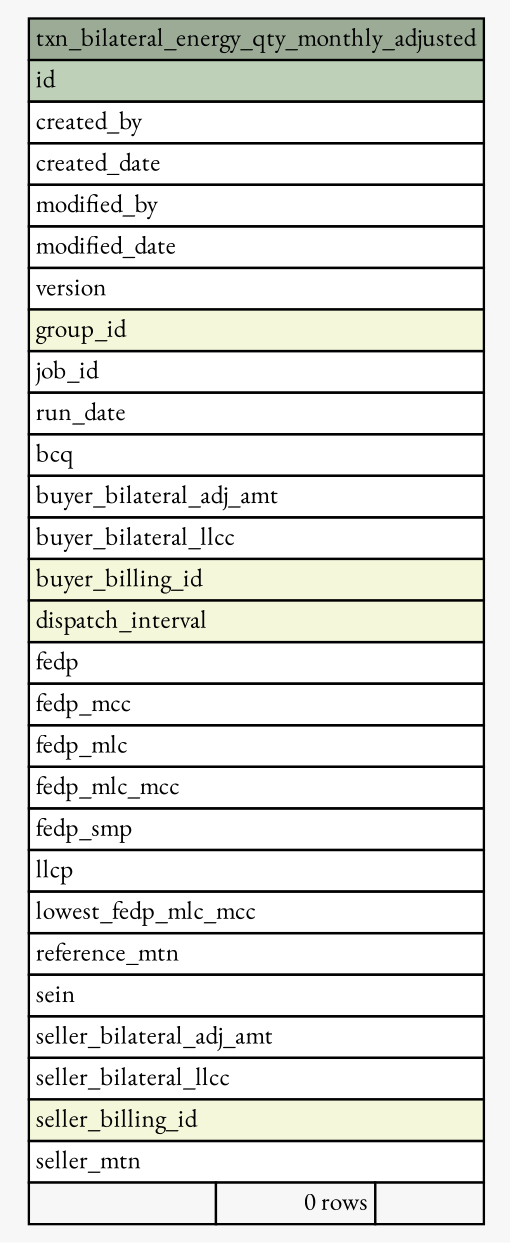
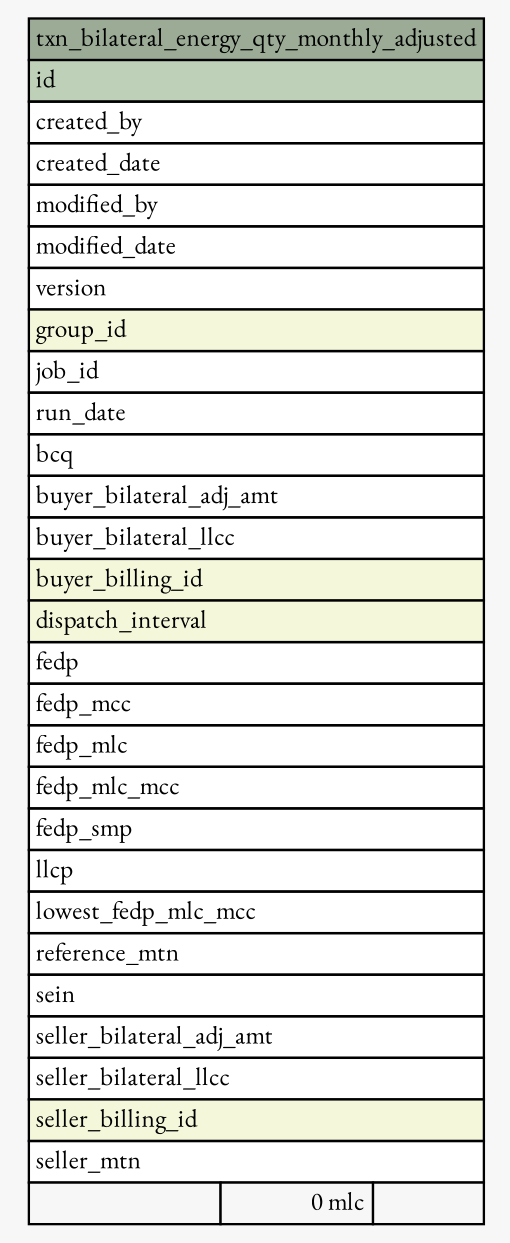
  digraph {
    bgcolor="#f7f7f7"
    fontname="EB Garamond"
    fontsize=11
    nodesep=0.18
    rankdir=TB
    ranksep=0.46
-   n1 [fontname="EB Garamond" fontsize=11 label=<     <TABLE BORDER="0" CELLBORDER="1" CELLSPACING="0" BGCOLOR="#ffffff">       <TR><TD COLSPAN="3" BGCOLOR="#9bab96" ALIGN="CENTER">txn_bilateral_energy_qty_monthly_adjusted</TD></TR>       <TR><TD PORT="id" COLSPAN="3" BGCOLOR="#bed1b8" ALIGN="LEFT">id</TD></TR>       <TR><TD PORT="created_by" COLSPAN="3" ALIGN="LEFT">created_by</TD></TR>       <TR><TD PORT="created_date" COLSPAN="3" ALIGN="LEFT">created_date</TD></TR>       <TR><TD PORT="modified_by" COLSPAN="3" ALIGN="LEFT">modified_by</TD></TR>       <TR><TD PORT="modified_date" COLSPAN="3" ALIGN="LEFT">modified_date</TD></TR>       <TR><TD PORT="version" COLSPAN="3" ALIGN="LEFT">version</TD></TR>       <TR><TD PORT="group_id" COLSPAN="3" BGCOLOR="#f4f7da" ALIGN="LEFT">group_id</TD></TR>       <TR><TD PORT="job_id" COLSPAN="3" ALIGN="LEFT">job_id</TD></TR>       <TR><TD PORT="run_date" COLSPAN="3" ALIGN="LEFT">run_date</TD></TR>       <TR><TD PORT="bcq" COLSPAN="3" ALIGN="LEFT">bcq</TD></TR>       <TR><TD PORT="buyer_bilateral_adj_amt" COLSPAN="3" ALIGN="LEFT">buyer_bilateral_adj_amt</TD></TR>       <TR><TD PORT="buyer_bilateral_llcc" COLSPAN="3" ALIGN="LEFT">buyer_bilateral_llcc</TD></TR>       <TR><TD PORT="buyer_billing_id" COLSPAN="3" BGCOLOR="#f4f7da" ALIGN="LEFT">buyer_billing_id</TD></TR>       <TR><TD PORT="dispatch_interval" COLSPAN="3" BGCOLOR="#f4f7da" ALIGN="LEFT">dispatch_interval</TD></TR>       <TR><TD PORT="fedp" COLSPAN="3" ALIGN="LEFT">fedp</TD></TR>       <TR><TD PORT="fedp_mcc" COLSPAN="3" ALIGN="LEFT">fedp_mcc</TD></TR>       <TR><TD PORT="fedp_mlc" COLSPAN="3" ALIGN="LEFT">fedp_mlc</TD></TR>       <TR><TD PORT="fedp_mlc_mcc" COLSPAN="3" ALIGN="LEFT">fedp_mlc_mcc</TD></TR>       <TR><TD PORT="fedp_smp" COLSPAN="3" ALIGN="LEFT">fedp_smp</TD></TR>       <TR><TD PORT="llcp" COLSPAN="3" ALIGN="LEFT">llcp</TD></TR>       <TR><TD PORT="lowest_fedp_mlc_mcc" COLSPAN="3" ALIGN="LEFT">lowest_fedp_mlc_mcc</TD></TR>       <TR><TD PORT="reference_mtn" COLSPAN="3" ALIGN="LEFT">reference_mtn</TD></TR>       <TR><TD PORT="sein" COLSPAN="3" ALIGN="LEFT">sein</TD></TR>       <TR><TD PORT="seller_bilateral_adj_amt" COLSPAN="3" ALIGN="LEFT">seller_bilateral_adj_amt</TD></TR>       <TR><TD PORT="seller_bilateral_llcc" COLSPAN="3" ALIGN="LEFT">seller_bilateral_llcc</TD></TR>       <TR><TD PORT="seller_billing_id" COLSPAN="3" BGCOLOR="#f4f7da" ALIGN="LEFT">seller_billing_id</TD></TR>       <TR><TD PORT="seller_mtn" COLSPAN="3" ALIGN="LEFT">seller_mtn</TD></TR>       <TR><TD ALIGN="LEFT" BGCOLOR="#f7f7f7">  </TD><TD ALIGN="RIGHT" BGCOLOR="#f7f7f7">0 rows</TD><TD ALIGN="RIGHT" BGCOLOR="#f7f7f7">  </TD></TR>     </TABLE>> shape=plaintext]
+   n1 [fontname="EB Garamond" fontsize=11 label=<     <TABLE BORDER="0" CELLBORDER="1" CELLSPACING="0" BGCOLOR="#ffffff">       <TR><TD COLSPAN="3" BGCOLOR="#9bab96" ALIGN="CENTER">txn_bilateral_energy_qty_monthly_adjusted</TD></TR>       <TR><TD PORT="id" COLSPAN="3" BGCOLOR="#bed1b8" ALIGN="LEFT">id</TD></TR>       <TR><TD PORT="created_by" COLSPAN="3" ALIGN="LEFT">created_by</TD></TR>       <TR><TD PORT="created_date" COLSPAN="3" ALIGN="LEFT">created_date</TD></TR>       <TR><TD PORT="modified_by" COLSPAN="3" ALIGN="LEFT">modified_by</TD></TR>       <TR><TD PORT="modified_date" COLSPAN="3" ALIGN="LEFT">modified_date</TD></TR>       <TR><TD PORT="version" COLSPAN="3" ALIGN="LEFT">version</TD></TR>       <TR><TD PORT="group_id" COLSPAN="3" BGCOLOR="#f4f7da" ALIGN="LEFT">group_id</TD></TR>       <TR><TD PORT="job_id" COLSPAN="3" ALIGN="LEFT">job_id</TD></TR>       <TR><TD PORT="run_date" COLSPAN="3" ALIGN="LEFT">run_date</TD></TR>       <TR><TD PORT="bcq" COLSPAN="3" ALIGN="LEFT">bcq</TD></TR>       <TR><TD PORT="buyer_bilateral_adj_amt" COLSPAN="3" ALIGN="LEFT">buyer_bilateral_adj_amt</TD></TR>       <TR><TD PORT="buyer_bilateral_llcc" COLSPAN="3" ALIGN="LEFT">buyer_bilateral_llcc</TD></TR>       <TR><TD PORT="buyer_billing_id" COLSPAN="3" BGCOLOR="#f4f7da" ALIGN="LEFT">buyer_billing_id</TD></TR>       <TR><TD PORT="dispatch_interval" COLSPAN="3" BGCOLOR="#f4f7da" ALIGN="LEFT">dispatch_interval</TD></TR>       <TR><TD PORT="fedp" COLSPAN="3" ALIGN="LEFT">fedp</TD></TR>       <TR><TD PORT="fedp_mcc" COLSPAN="3" ALIGN="LEFT">fedp_mcc</TD></TR>       <TR><TD PORT="fedp_mlc" COLSPAN="3" ALIGN="LEFT">fedp_mlc</TD></TR>       <TR><TD PORT="fedp_mlc_mcc" COLSPAN="3" ALIGN="LEFT">fedp_mlc_mcc</TD></TR>       <TR><TD PORT="fedp_smp" COLSPAN="3" ALIGN="LEFT">fedp_smp</TD></TR>       <TR><TD PORT="llcp" COLSPAN="3" ALIGN="LEFT">llcp</TD></TR>       <TR><TD PORT="lowest_fedp_mlc_mcc" COLSPAN="3" ALIGN="LEFT">lowest_fedp_mlc_mcc</TD></TR>       <TR><TD PORT="reference_mtn" COLSPAN="3" ALIGN="LEFT">reference_mtn</TD></TR>       <TR><TD PORT="sein" COLSPAN="3" ALIGN="LEFT">sein</TD></TR>       <TR><TD PORT="seller_bilateral_adj_amt" COLSPAN="3" ALIGN="LEFT">seller_bilateral_adj_amt</TD></TR>       <TR><TD PORT="seller_bilateral_llcc" COLSPAN="3" ALIGN="LEFT">seller_bilateral_llcc</TD></TR>       <TR><TD PORT="seller_billing_id" COLSPAN="3" BGCOLOR="#f4f7da" ALIGN="LEFT">seller_billing_id</TD></TR>       <TR><TD PORT="seller_mtn" COLSPAN="3" ALIGN="LEFT">seller_mtn</TD></TR>       <TR><TD ALIGN="LEFT" BGCOLOR="#f7f7f7">  </TD><TD ALIGN="RIGHT" BGCOLOR="#f7f7f7">0 mlc</TD><TD ALIGN="RIGHT" BGCOLOR="#f7f7f7">  </TD></TR>     </TABLE>> shape=plaintext]
  }
